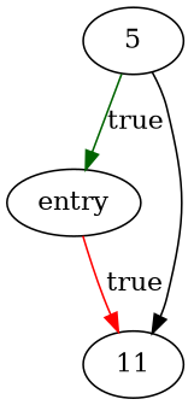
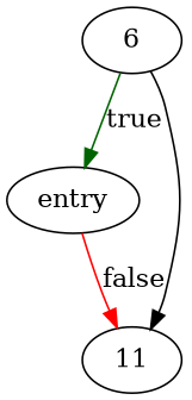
  digraph {
    fontname="DejaVu Serif"
    node [fontname="DejaVu Serif"]
    edge [fontname="DejaVu Serif"]
    n1 [label=entry]
    11
-   6 [label=5]
-   n1 -> 11 [color=red label=true]
+   6
+   n1 -> 11 [color=red label=false]
    6 -> n1 [color=darkgreen label=true]
    6 -> 11
  }
